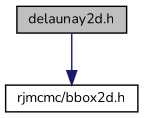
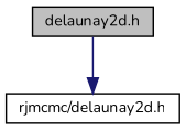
  digraph {
    fontname=Nunito
    node [color=black fontname=Nunito fontsize=10 shape=record style=filled]
    n1 [fillcolor=grey75 fontcolor=black height=0.2 label="delaunay2d.h" width=0.4]
-   n2 [fillcolor=white height=0.2 label="rjmcmc/bbox2d.h" width=0.4]
+   n2 [fillcolor=white height=0.2 label="rjmcmc/delaunay2d.h" width=0.4]
    n1 -> n2 [color=midnightblue fontname=Nunito fontsize=10 labelfontname="FreeSans.ttf" labelfontsize=10 style=solid]
  }
